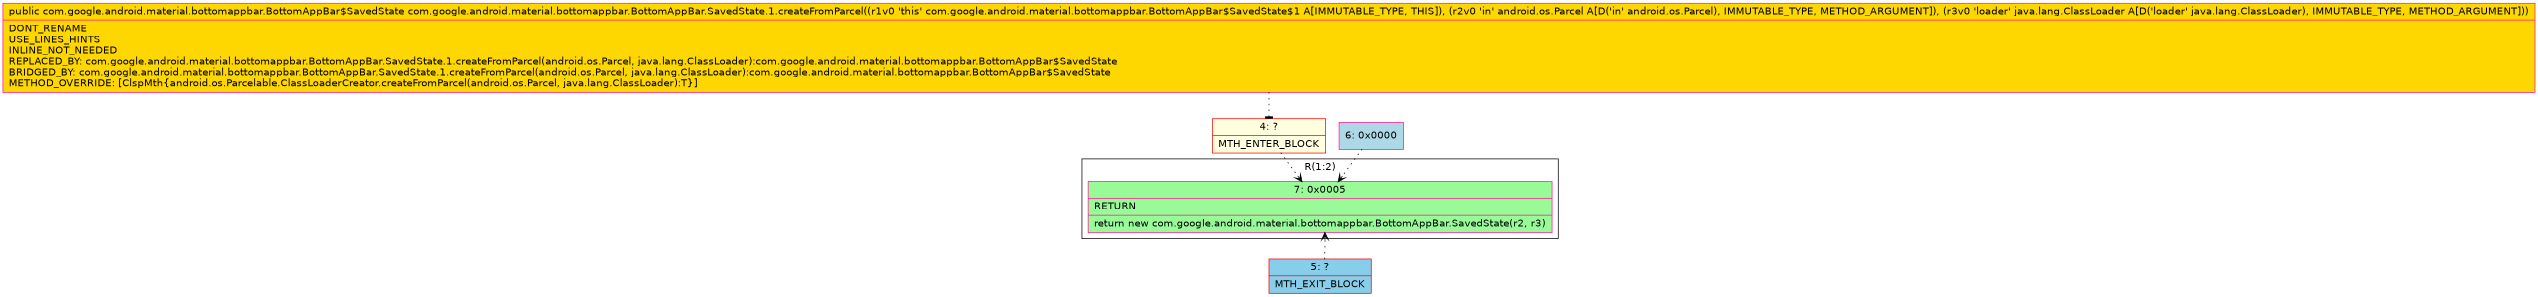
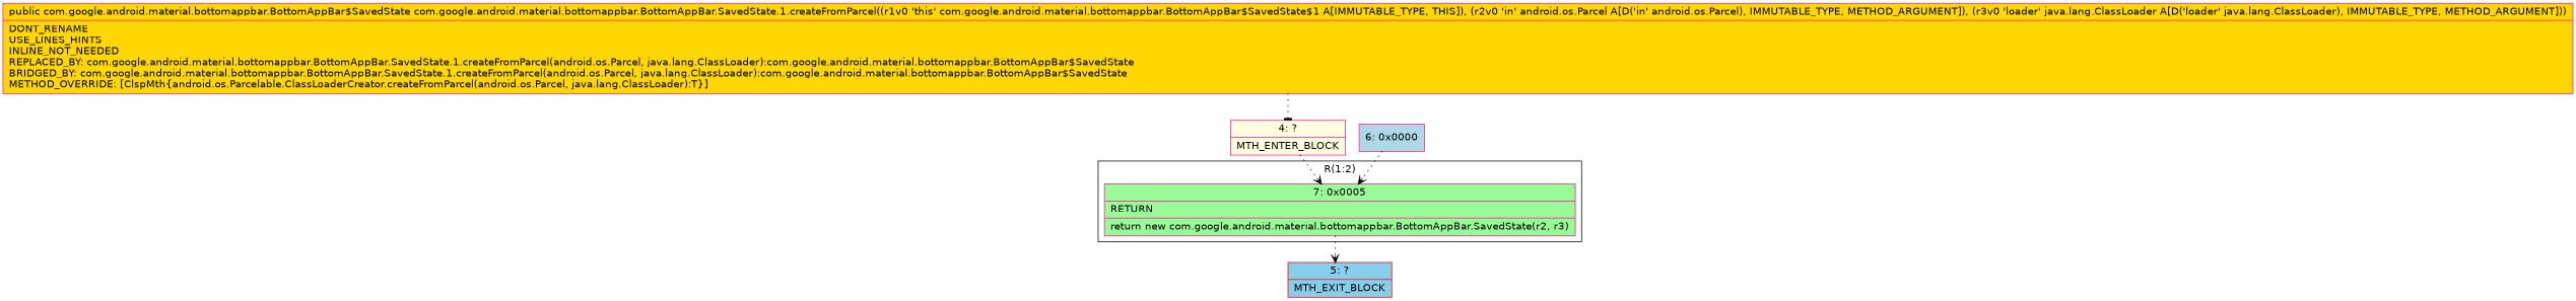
  digraph {
    fontname="DejaVu Sans"
    node [color=deeppink fontname="DejaVu Sans" shape=record style=filled]
    edge [arrowhead=vee fontname="DejaVu Sans" style=dotted]
    n1 [fillcolor=palegreen label="{7\:\ 0x0005|RETURN\l|return new com.google.android.material.bottomappbar.BottomAppBar.SavedState(r2, r3)\l}"]
    n2 [color=red fillcolor=skyblue label="{5\:\ ?|MTH_EXIT_BLOCK\l}"]
-   n3 [color=red fillcolor=lightyellow label="{4\:\ ?|MTH_ENTER_BLOCK\l}"]
+   n3 [fillcolor=lightyellow label="{4\:\ ?|MTH_ENTER_BLOCK\l}"]
    n4 [fillcolor=lightblue label="{6\:\ 0x0000}"]
    n5 [fillcolor=gold label="{public com.google.android.material.bottomappbar.BottomAppBar$SavedState com.google.android.material.bottomappbar.BottomAppBar.SavedState.1.createFromParcel((r1v0 'this' com.google.android.material.bottomappbar.BottomAppBar$SavedState$1 A[IMMUTABLE_TYPE, THIS]), (r2v0 'in' android.os.Parcel A[D('in' android.os.Parcel), IMMUTABLE_TYPE, METHOD_ARGUMENT]), (r3v0 'loader' java.lang.ClassLoader A[D('loader' java.lang.ClassLoader), IMMUTABLE_TYPE, METHOD_ARGUMENT]))  | DONT_RENAME\lUSE_LINES_HINTS\lINLINE_NOT_NEEDED\lREPLACED_BY: com.google.android.material.bottomappbar.BottomAppBar.SavedState.1.createFromParcel(android.os.Parcel, java.lang.ClassLoader):com.google.android.material.bottomappbar.BottomAppBar$SavedState\lBRIDGED_BY: com.google.android.material.bottomappbar.BottomAppBar.SavedState.1.createFromParcel(android.os.Parcel, java.lang.ClassLoader):com.google.android.material.bottomappbar.BottomAppBar$SavedState\lMETHOD_OVERRIDE: [ClspMth\{android.os.Parcelable.ClassLoaderCreator.createFromParcel(android.os.Parcel, java.lang.ClassLoader):T\}]\l}"]
    subgraph cluster_1 {
      label="R(1:2)"
      n1
    }
-   n2 -> n1
+   n1 -> n2
    n3 -> n1
    n4 -> n1
    n5 -> n3 [arrowhead=tee]
  }
